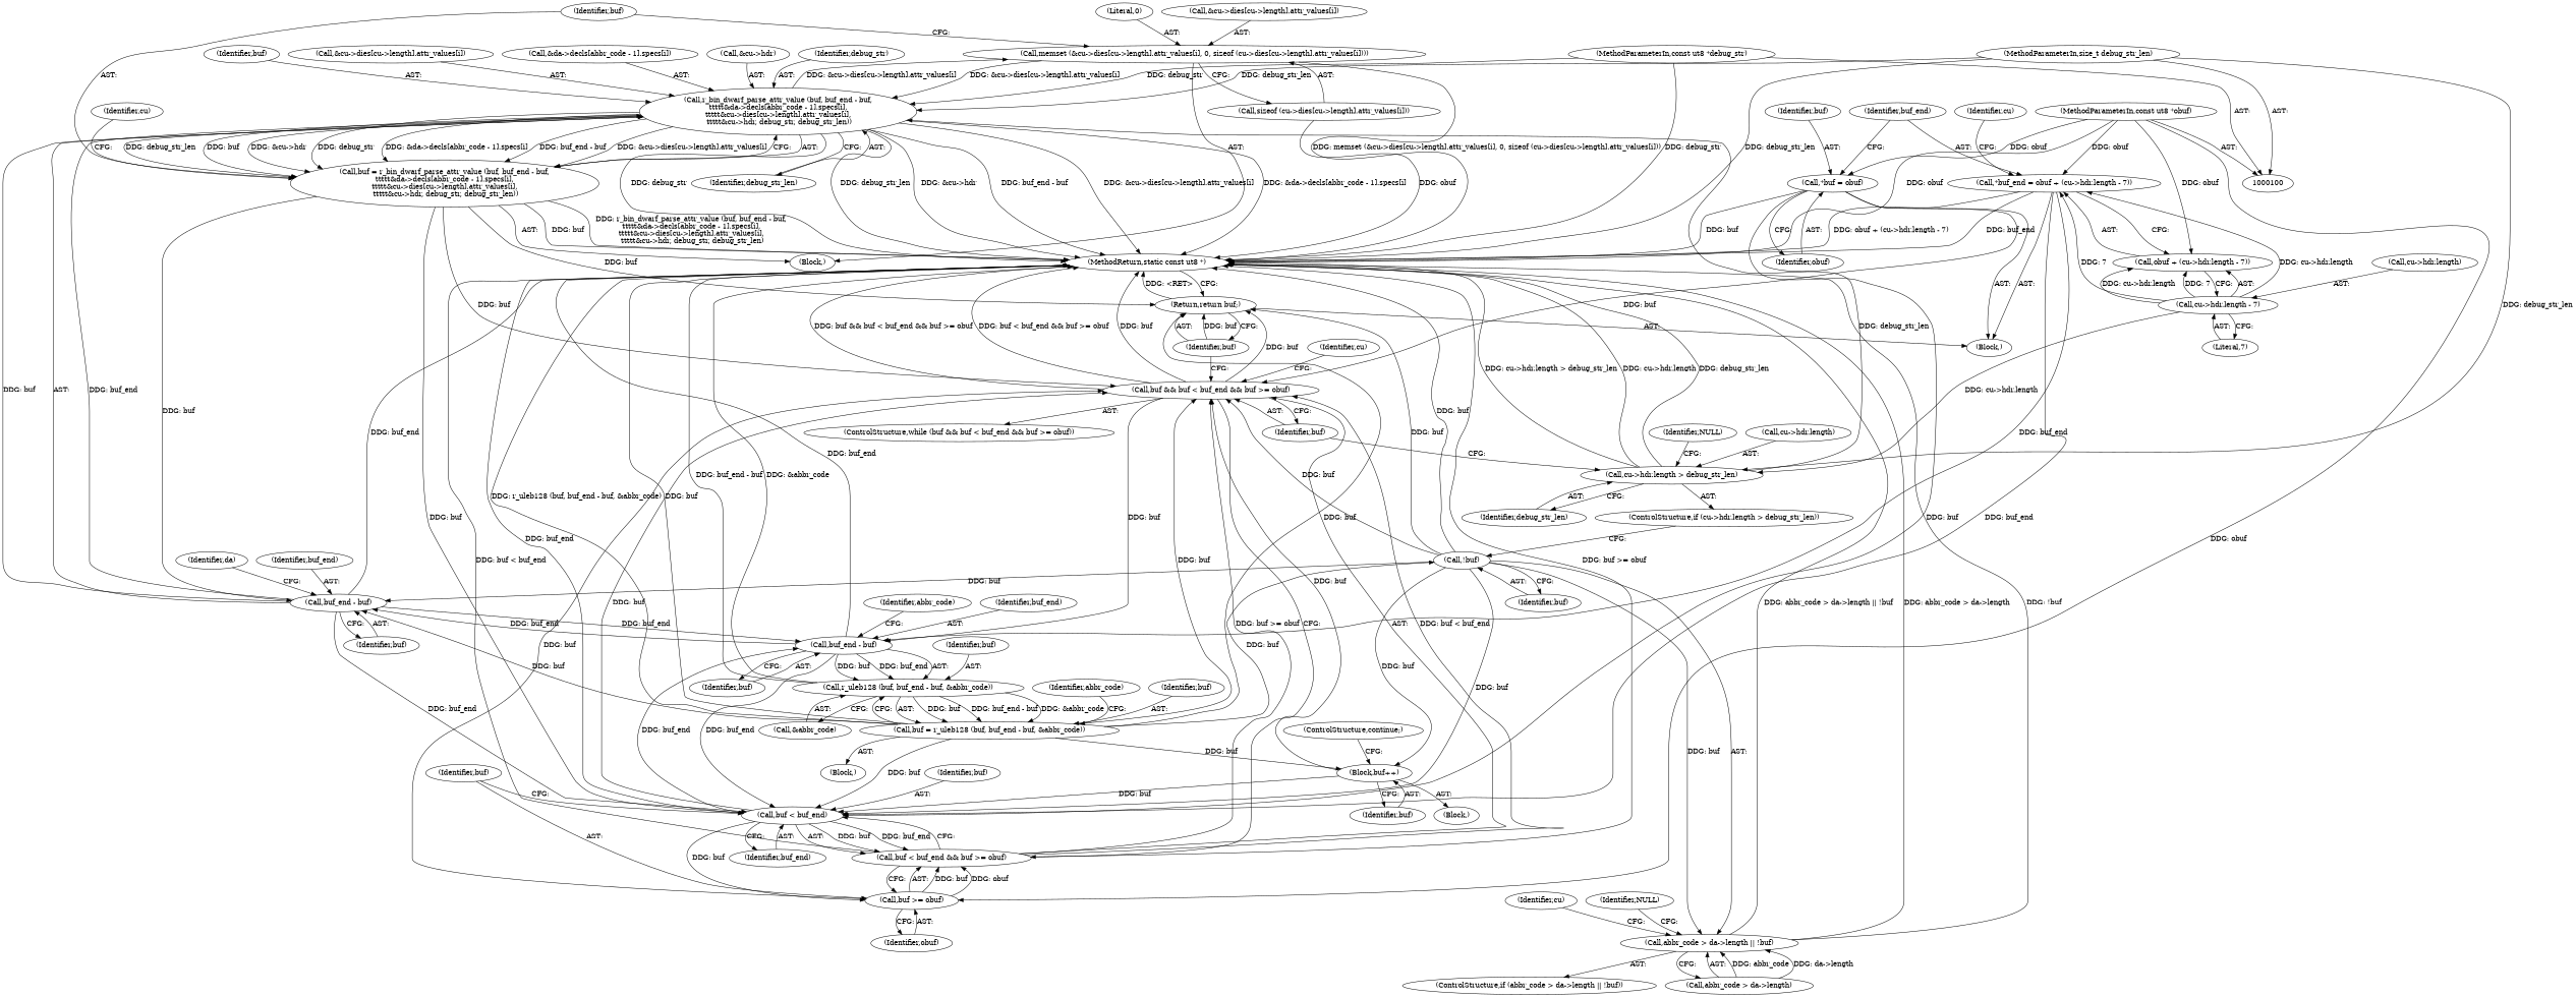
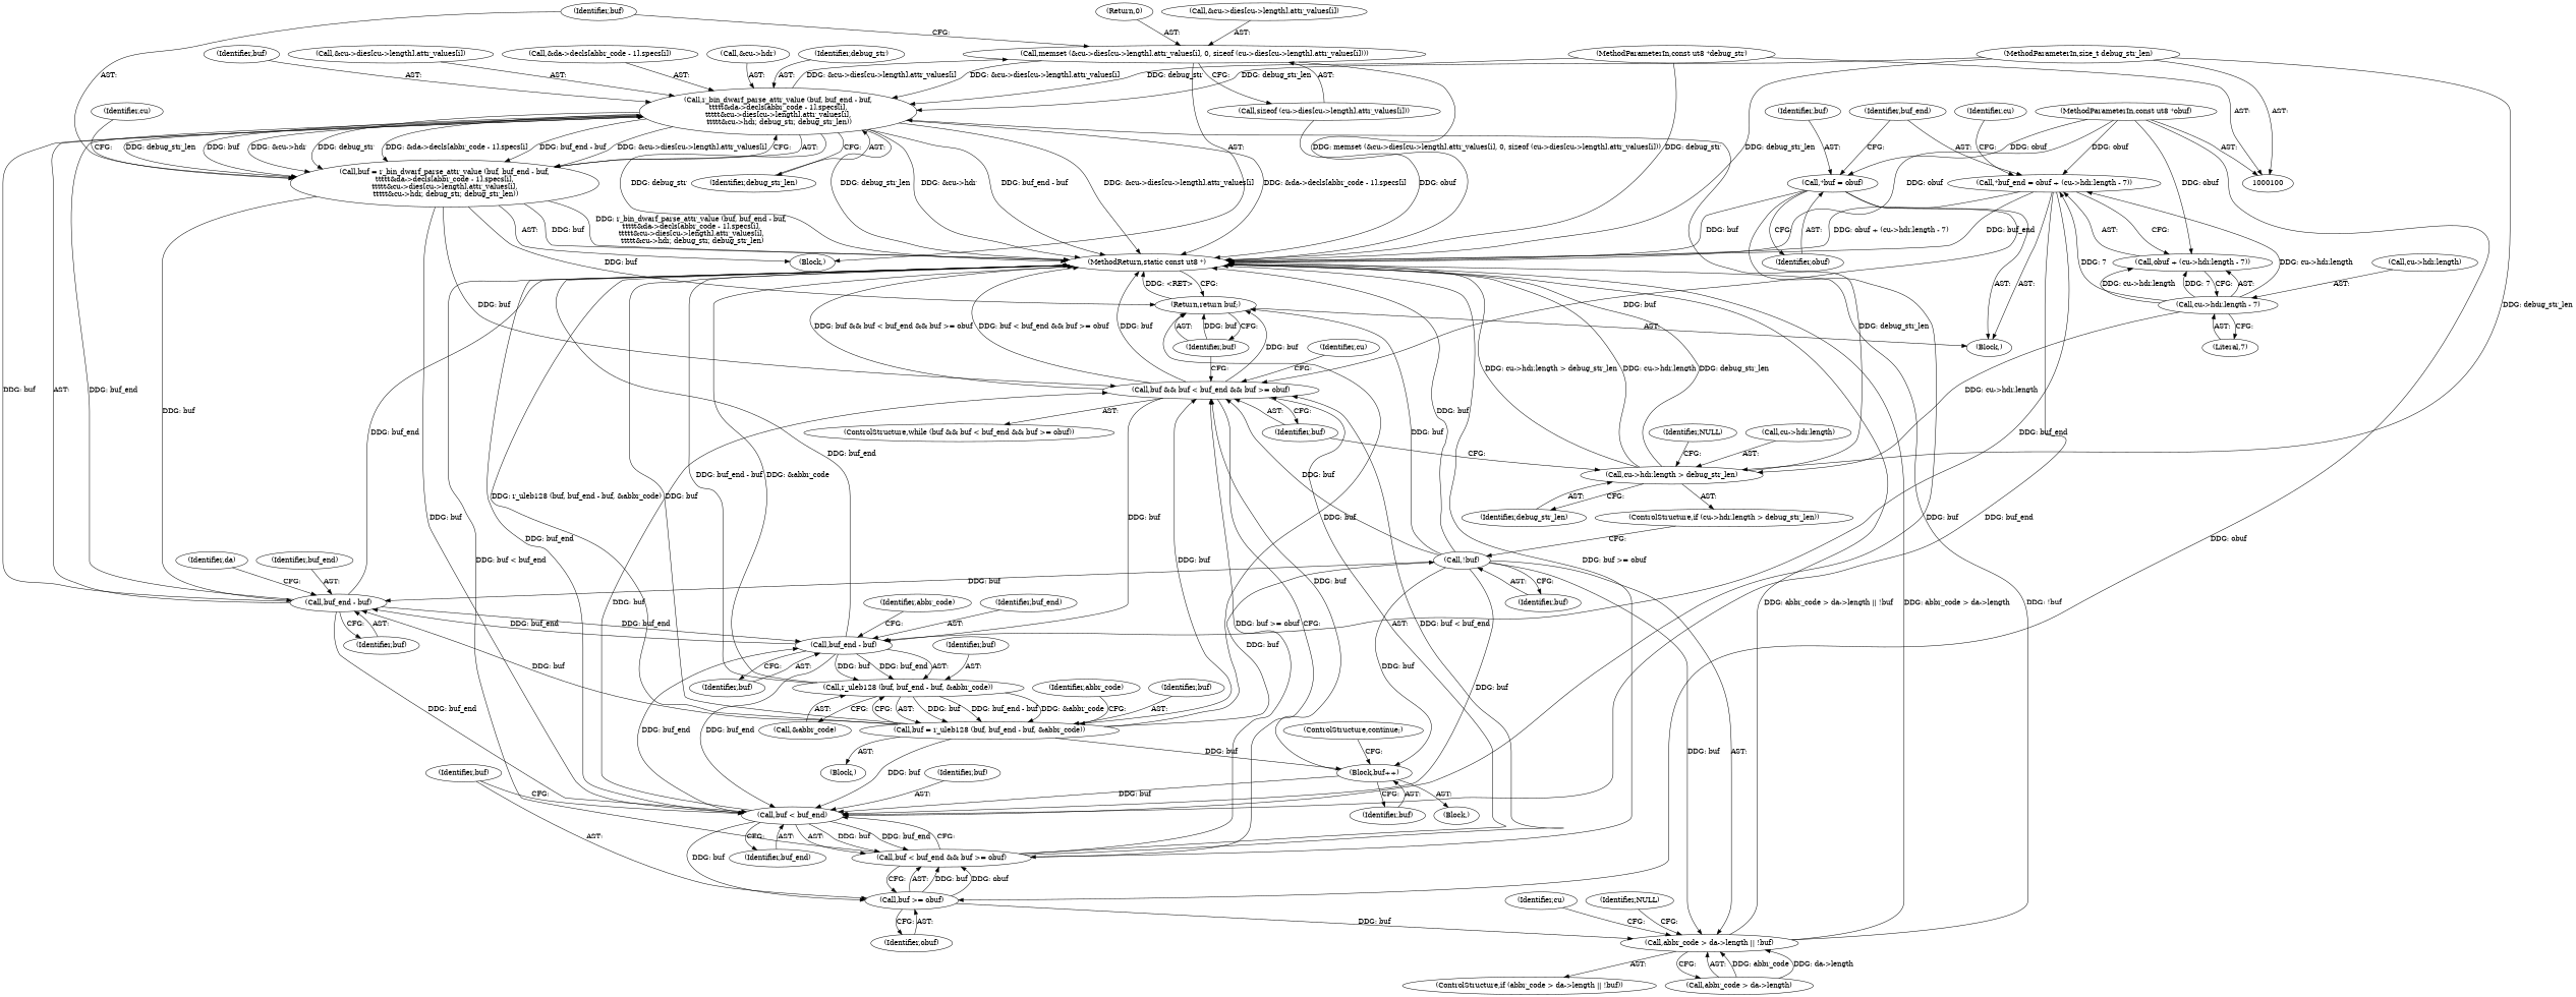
  digraph {
    n1 [label="(Call,memset (&cu->dies[cu->length].attr_values[i], 0, sizeof (cu->dies[cu->length].attr_values[i])))"]
    n2 [label="(Call,r_bin_dwarf_parse_attr_value (buf, buf_end - buf,\n\t\t\t\t\t&da->decls[abbr_code - 1].specs[i],\n\t\t\t\t\t&cu->dies[cu->length].attr_values[i],\n \t\t\t\t\t&cu->hdr, debug_str, debug_str_len))"]
    n3 [label="(MethodReturn,static const ut8 *)"]
    n4 [label="(Block,)"]
    n5 [label="(Call,sizeof (cu->dies[cu->length].attr_values[i]))"]
    n6 [label="(Call,buf = r_bin_dwarf_parse_attr_value (buf, buf_end - buf,\n\t\t\t\t\t&da->decls[abbr_code - 1].specs[i],\n\t\t\t\t\t&cu->dies[cu->length].attr_values[i],\n \t\t\t\t\t&cu->hdr, debug_str, debug_str_len))"]
    n7 [label="(Identifier,debug_str_len)"]
    n8 [label="(Return,return buf;)"]
    n9 [label="(Call,buf_end - buf)"]
    n10 [label="(Call,buf < buf_end)"]
    n11 [label="(Call,buf && buf < buf_end && buf >= obuf)"]
    n12 [label="(Call,buf_end - buf)"]
    n13 [label="(Identifier,buf)"]
    n14 [label="(Call,r_uleb128 (buf, buf_end - buf, &abbr_code))"]
    n15 [label="(Identifier,buf)"]
    n16 [label="(Call,buf >= obuf)"]
    n17 [label="(Call,buf < buf_end && buf >= obuf)"]
    n18 [label="(Identifier,buf_end)"]
    n19 [label="(Call,buf = r_uleb128 (buf, buf_end - buf, &abbr_code))"]
    n20 [label="(Call,&abbr_code)"]
    n21 [label="(ControlStructure,while (buf && buf < buf_end && buf >= obuf))"]
    n22 [label="(Identifier,buf)"]
    n23 [label="(Identifier,obuf)"]
    n24 [label="(Block,)"]
    n25 [label="(Identifier,buf)"]
    n26 [label="(Block,buf++)"]
    n27 [label="(Block,)"]
    n28 [label="(Identifier,buf)"]
    n29 [label="(Call,!buf)"]
    n30 [label="(Call,abbr_code > da->length || !buf)"]
    n31 [label="(Identifier,buf)"]
    n32 [label="(ControlStructure,if (abbr_code > da->length || !buf))"]
    n33 [label="(Call,abbr_code > da->length)"]
    n34 [label="(Block,)"]
    n35 [label="(Call,*buf = obuf)"]
    n36 [label="(Identifier,obuf)"]
    n37 [label="(MethodParameterIn,const ut8 *obuf)"]
    n38 [label="(Call,*buf_end = obuf + (cu->hdr.length - 7))"]
    n39 [label="(Call,obuf + (cu->hdr.length - 7))"]
    1000100
    n41 [label="(Call,cu->hdr.length - 7)"]
    n42 [label="(Call,cu->hdr.length > debug_str_len)"]
    n43 [label="(Literal,7)"]
    n44 [label="(ControlStructure,if (cu->hdr.length > debug_str_len))"]
    n45 [label="(Identifier,debug_str_len)"]
    n46 [label="(MethodParameterIn,const ut8 *debug_str)"]
    n47 [label="(MethodParameterIn,size_t debug_str_len)"]
    n48 [label="(Identifier,buf)"]
    n49 [label="(Identifier,buf_end)"]
    n50 [label="(Identifier,cu)"]
    n51 [label="(Identifier,NULL)"]
    n52 [label="(Identifier,buf)"]
    n53 [label="(Call,&cu->hdr)"]
    n54 [label="(Identifier,debug_str)"]
-   n55 [label="(Literal,0)"]
+   n55 [label="(Return,0)"]
    n56 [label="(Identifier,buf)"]
    n57 [label="(Identifier,buf_end)"]
    n58 [label="(Call,cu->hdr.length)"]
    n59 [label="(Identifier,buf)"]
    n60 [label="(Call,&cu->dies[cu->length].attr_values[i])"]
    n61 [label="(Call,cu->hdr.length)"]
    n62 [label="(Identifier,NULL)"]
    n63 [label="(Identifier,abbr_code)"]
    n64 [label="(Identifier,cu)"]
    n65 [label="(Identifier,cu)"]
    n66 [label="(Call,&da->decls[abbr_code - 1].specs[i])"]
    n67 [label="(Identifier,buf)"]
    n68 [label="(Call,&cu->dies[cu->length].attr_values[i])"]
    n69 [label="(Identifier,abbr_code)"]
    n70 [label="(Identifier,da)"]
    n71 [label="(Identifier,cu)"]
    n72 [label="(Identifier,buf_end)"]
    n73 [label="(Identifier,buf)"]
    n74 [label="(Identifier,buf)"]
    n75 [label="(ControlStructure,continue;)"]
    n1 -> n2 [label="DDG: &cu->dies[cu->length].attr_values[i]"]
    n1 -> n3 [label="DDG: memset (&cu->dies[cu->length].attr_values[i], 0, sizeof (cu->dies[cu->length].attr_values[i]))"]
    n1 -> n4 [label="AST: "]
    n1 -> n5 [label="CFG: "]
    n2 -> n1 [label="DDG: &cu->dies[cu->length].attr_values[i]"]
    n2 -> n3 [label="DDG: debug_str_len"]
    n2 -> n3 [label="DDG: buf_end - buf"]
    n2 -> n3 [label="DDG: &cu->dies[cu->length].attr_values[i]"]
    n2 -> n3 [label="DDG: &da->decls[abbr_code - 1].specs[i]"]
    n2 -> n3 [label="DDG: &cu->hdr"]
    n2 -> n3 [label="DDG: debug_str"]
    n2 -> n6 [label="AST: "]
    n2 -> n6 [label="DDG: debug_str_len"]
    n2 -> n6 [label="DDG: buf"]
    n2 -> n6 [label="DDG: &cu->hdr"]
    n2 -> n6 [label="DDG: debug_str"]
    n2 -> n6 [label="DDG: &da->decls[abbr_code - 1].specs[i]"]
    n2 -> n6 [label="DDG: buf_end - buf"]
    n2 -> n6 [label="DDG: &cu->dies[cu->length].attr_values[i]"]
    n2 -> n7 [label="CFG: "]
    n3 -> n8 [label="CFG: "]
    n5 -> n1 [label="AST: "]
    n5 -> n3 [label="DDG: obuf"]
    n6 -> n2 [label="CFG: "]
    n6 -> n3 [label="DDG: buf"]
    n6 -> n3 [label="DDG: r_bin_dwarf_parse_attr_value (buf, buf_end - buf,\n\t\t\t\t\t&da->decls[abbr_code - 1].specs[i],\n\t\t\t\t\t&cu->dies[cu->length].attr_values[i],\n \t\t\t\t\t&cu->hdr, debug_str, debug_str_len)"]
    n6 -> n4 [label="AST: "]
    n6 -> n8 [label="DDG: buf"]
    n6 -> n9 [label="DDG: buf"]
    n6 -> n10 [label="DDG: buf"]
    n6 -> n11 [label="DDG: buf"]
    n7 -> n2 [label="AST: "]
    n8 -> n3 [label="DDG: <RET>"]
    n8 -> n24 [label="AST: "]
    n8 -> n25 [label="CFG: "]
    n9 -> n2 [label="AST: "]
    n9 -> n2 [label="DDG: buf"]
    n9 -> n2 [label="DDG: buf_end"]
    n9 -> n3 [label="DDG: buf_end"]
    n9 -> n10 [label="DDG: buf_end"]
    n9 -> n12 [label="DDG: buf_end"]
    n9 -> n13 [label="CFG: "]
    n10 -> n3 [label="DDG: buf_end"]
    n10 -> n11 [label="DDG: buf"]
    n10 -> n12 [label="DDG: buf_end"]
    n10 -> n16 [label="DDG: buf"]
    n10 -> n17 [label="AST: "]
    n10 -> n17 [label="DDG: buf"]
    n10 -> n17 [label="DDG: buf_end"]
    n10 -> n18 [label="CFG: "]
    n11 -> n3 [label="DDG: buf < buf_end && buf >= obuf"]
    n11 -> n3 [label="DDG: buf && buf < buf_end && buf >= obuf"]
    n11 -> n3 [label="DDG: buf"]
    n11 -> n8 [label="DDG: buf"]
    n11 -> n12 [label="DDG: buf"]
    n11 -> n17 [label="CFG: "]
    n11 -> n21 [label="AST: "]
    n11 -> n22 [label="CFG: "]
    n12 -> n3 [label="DDG: buf_end"]
    n12 -> n9 [label="DDG: buf_end"]
    n12 -> n10 [label="DDG: buf_end"]
    n12 -> n14 [label="AST: "]
    n12 -> n14 [label="DDG: buf"]
    n12 -> n14 [label="DDG: buf_end"]
    n12 -> n15 [label="CFG: "]
    n13 -> n9 [label="AST: "]
    n14 -> n3 [label="DDG: buf_end - buf"]
    n14 -> n3 [label="DDG: &abbr_code"]
    n14 -> n19 [label="AST: "]
    n14 -> n19 [label="DDG: buf"]
    n14 -> n19 [label="DDG: buf_end - buf"]
    n14 -> n19 [label="DDG: &abbr_code"]
    n14 -> n20 [label="CFG: "]
    n15 -> n12 [label="AST: "]
-   n16 -> n11 [label="DDG: buf"]
+   n16 -> n30 [label="DDG: buf"]
    n16 -> n17 [label="AST: "]
    n16 -> n17 [label="DDG: buf"]
    n16 -> n17 [label="DDG: obuf"]
    n16 -> n23 [label="CFG: "]
    n17 -> n3 [label="DDG: buf < buf_end"]
    n17 -> n3 [label="DDG: buf >= obuf"]
    n17 -> n10 [label="CFG: "]
    n17 -> n11 [label="AST: "]
    n17 -> n11 [label="DDG: buf < buf_end"]
    n17 -> n11 [label="DDG: buf >= obuf"]
    n17 -> n16 [label="CFG: "]
    n18 -> n10 [label="AST: "]
    n19 -> n3 [label="DDG: r_uleb128 (buf, buf_end - buf, &abbr_code)"]
    n19 -> n3 [label="DDG: buf"]
    n19 -> n8 [label="DDG: buf"]
    n19 -> n9 [label="DDG: buf"]
    n19 -> n10 [label="DDG: buf"]
    n19 -> n11 [label="DDG: buf"]
    n19 -> n14 [label="CFG: "]
    n19 -> n26 [label="DDG: buf"]
    n19 -> n29 [label="DDG: buf"]
    n19 -> n34 [label="AST: "]
    n20 -> n14 [label="AST: "]
    n22 -> n11 [label="AST: "]
    n22 -> n42 [label="CFG: "]
    n23 -> n16 [label="AST: "]
    n25 -> n8 [label="AST: "]
    n25 -> n8 [label="DDG: buf"]
    n25 -> n11 [label="CFG: "]
    n26 -> n10 [label="DDG: buf"]
    n26 -> n11 [label="DDG: buf"]
    n26 -> n27 [label="AST: "]
    n26 -> n28 [label="CFG: "]
    n28 -> n26 [label="AST: "]
    n29 -> n3 [label="DDG: buf"]
    n29 -> n8 [label="DDG: buf"]
    n29 -> n9 [label="DDG: buf"]
    n29 -> n10 [label="DDG: buf"]
    n29 -> n11 [label="DDG: buf"]
    n29 -> n26 [label="DDG: buf"]
    n29 -> n30 [label="AST: "]
    n29 -> n30 [label="DDG: buf"]
    n29 -> n31 [label="CFG: "]
    n30 -> n3 [label="DDG: !buf"]
    n30 -> n3 [label="DDG: abbr_code > da->length || !buf"]
    n30 -> n3 [label="DDG: abbr_code > da->length"]
    n30 -> n32 [label="AST: "]
    n30 -> n33 [label="CFG: "]
    n31 -> n29 [label="AST: "]
    n33 -> n30 [label="AST: "]
    n33 -> n30 [label="DDG: abbr_code"]
    n33 -> n30 [label="DDG: da->length"]
    n35 -> n3 [label="DDG: buf"]
    n35 -> n10 [label="DDG: buf"]
    n35 -> n11 [label="DDG: buf"]
    n35 -> n24 [label="AST: "]
    n35 -> n36 [label="CFG: "]
    n36 -> n35 [label="AST: "]
    n37 -> n3 [label="DDG: obuf"]
    n37 -> n16 [label="DDG: obuf"]
    n37 -> n35 [label="DDG: obuf"]
    n37 -> n38 [label="DDG: obuf"]
    n37 -> n39 [label="DDG: obuf"]
    n37 -> 1000100 [label="AST: "]
    n38 -> n3 [label="DDG: buf_end"]
    n38 -> n3 [label="DDG: obuf + (cu->hdr.length - 7)"]
    n38 -> n10 [label="DDG: buf_end"]
    n38 -> n12 [label="DDG: buf_end"]
    n38 -> n24 [label="AST: "]
    n38 -> n39 [label="CFG: "]
    n39 -> n38 [label="AST: "]
    n39 -> n41 [label="CFG: "]
    n41 -> n38 [label="DDG: cu->hdr.length"]
    n41 -> n38 [label="DDG: 7"]
    n41 -> n39 [label="AST: "]
    n41 -> n39 [label="DDG: cu->hdr.length"]
    n41 -> n39 [label="DDG: 7"]
    n41 -> n42 [label="DDG: cu->hdr.length"]
    n41 -> n43 [label="CFG: "]
    n42 -> n2 [label="DDG: debug_str_len"]
    n42 -> n3 [label="DDG: cu->hdr.length"]
    n42 -> n3 [label="DDG: debug_str_len"]
    n42 -> n3 [label="DDG: cu->hdr.length > debug_str_len"]
    n42 -> n44 [label="AST: "]
    n42 -> n45 [label="CFG: "]
    n43 -> n41 [label="AST: "]
    n44 -> n29 [label="CFG: "]
    n45 -> n42 [label="AST: "]
    n46 -> n2 [label="DDG: debug_str"]
    n46 -> n3 [label="DDG: debug_str"]
    n46 -> 1000100 [label="AST: "]
    n47 -> n2 [label="DDG: debug_str_len"]
    n47 -> n3 [label="DDG: debug_str_len"]
    n47 -> 1000100 [label="AST: "]
    n47 -> n42 [label="DDG: debug_str_len"]
    n48 -> n1 [label="CFG: "]
    n48 -> n6 [label="AST: "]
    n49 -> n9 [label="AST: "]
    n50 -> n30 [label="CFG: "]
    n51 -> n30 [label="CFG: "]
    n52 -> n35 [label="AST: "]
    n53 -> n2 [label="AST: "]
    n54 -> n2 [label="AST: "]
    n55 -> n1 [label="AST: "]
    n56 -> n14 [label="AST: "]
    n57 -> n35 [label="CFG: "]
    n57 -> n38 [label="AST: "]
    n58 -> n41 [label="AST: "]
    n59 -> n2 [label="AST: "]
    n60 -> n2 [label="AST: "]
    n61 -> n42 [label="AST: "]
    n62 -> n42 [label="CFG: "]
    n63 -> n19 [label="CFG: "]
    n64 -> n38 [label="CFG: "]
    n65 -> n11 [label="CFG: "]
    n66 -> n2 [label="AST: "]
    n67 -> n19 [label="AST: "]
    n68 -> n1 [label="AST: "]
    n69 -> n12 [label="CFG: "]
    n70 -> n9 [label="CFG: "]
    n71 -> n6 [label="CFG: "]
    n72 -> n12 [label="AST: "]
    n73 -> n10 [label="AST: "]
    n74 -> n10 [label="CFG: "]
    n74 -> n16 [label="AST: "]
    n75 -> n26 [label="CFG: "]
  }
